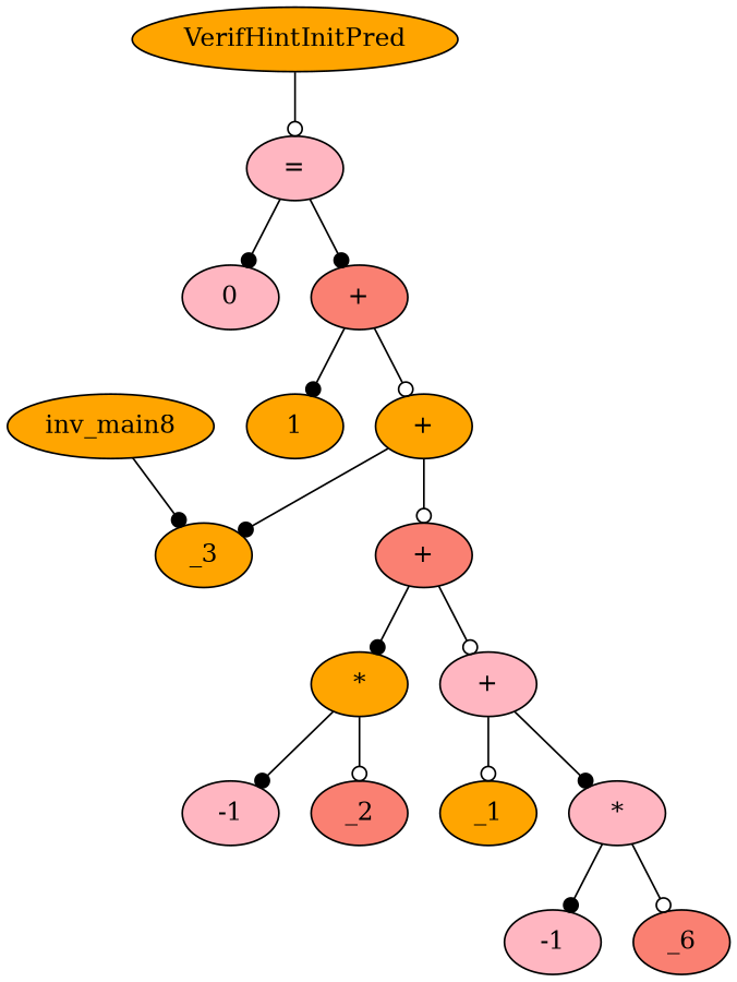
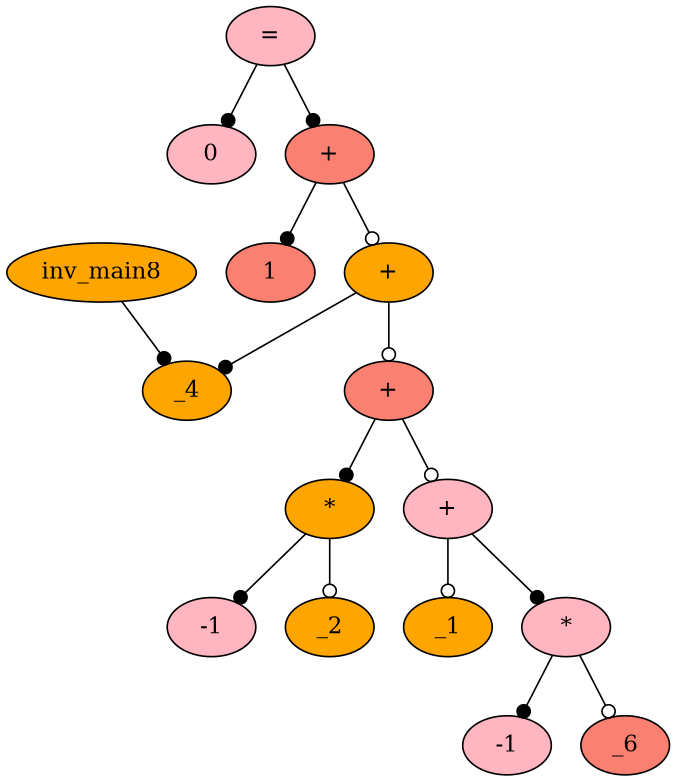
  digraph {
    node [fillcolor=orange style=filled]
    edge [arrowhead=dot]
    n1 [label=inv_main8]
-   n2 [label=_3]
-   n3 [label=VerifHintInitPred]
+   n2 [label=_4]
    n4 [fillcolor=lightpink label="="]
    n5 [fillcolor=lightpink label=0]
    n6 [fillcolor=salmon label="+"]
-   n7 [label=1]
+   n7 [fillcolor=salmon label=1]
    n8 [label="+"]
    n9 [fillcolor=salmon label="+"]
    n10 [label="*"]
    n11 [fillcolor=lightpink label="+"]
    n12 [fillcolor=lightpink label=-1]
-   n13 [fillcolor=salmon label=_2]
+   n13 [label=_2]
    n14 [label=_1]
    n15 [fillcolor=lightpink label="*"]
    n16 [fillcolor=lightpink label=-1]
    n17 [fillcolor=salmon label=_6]
    n1 -> n2
-   n3 -> n4 [arrowhead=odot]
    n4 -> n5
    n4 -> n6
    n6 -> n7
    n6 -> n8 [arrowhead=odot]
    n8 -> n2
    n8 -> n9 [arrowhead=odot]
    n9 -> n10
    n9 -> n11 [arrowhead=odot]
    n10 -> n12
    n10 -> n13 [arrowhead=odot]
    n11 -> n14 [arrowhead=odot]
    n11 -> n15
    n15 -> n16
    n15 -> n17 [arrowhead=odot]
  }
